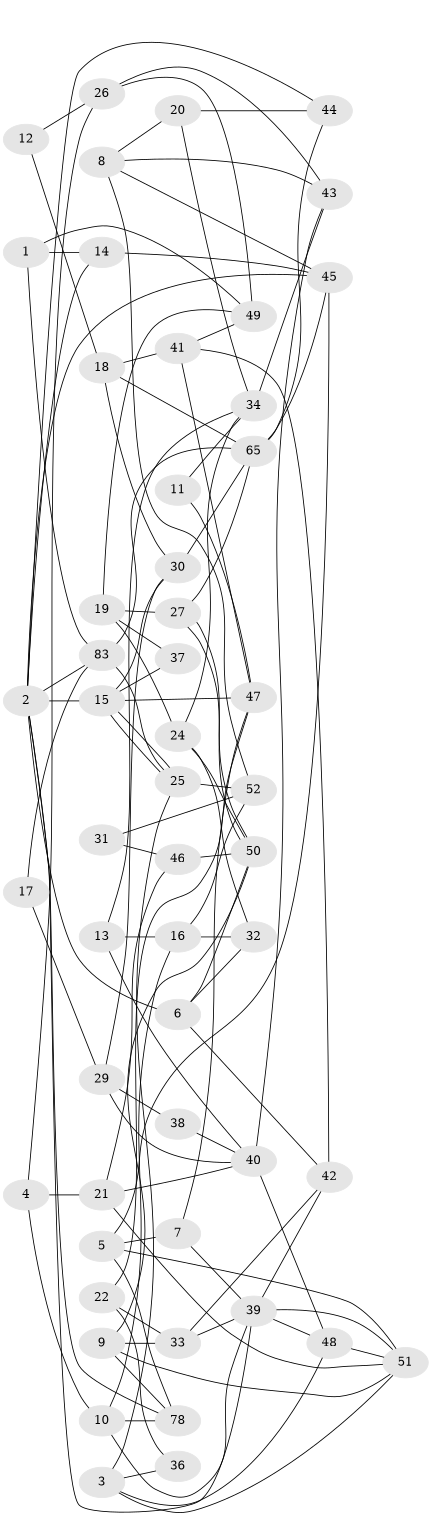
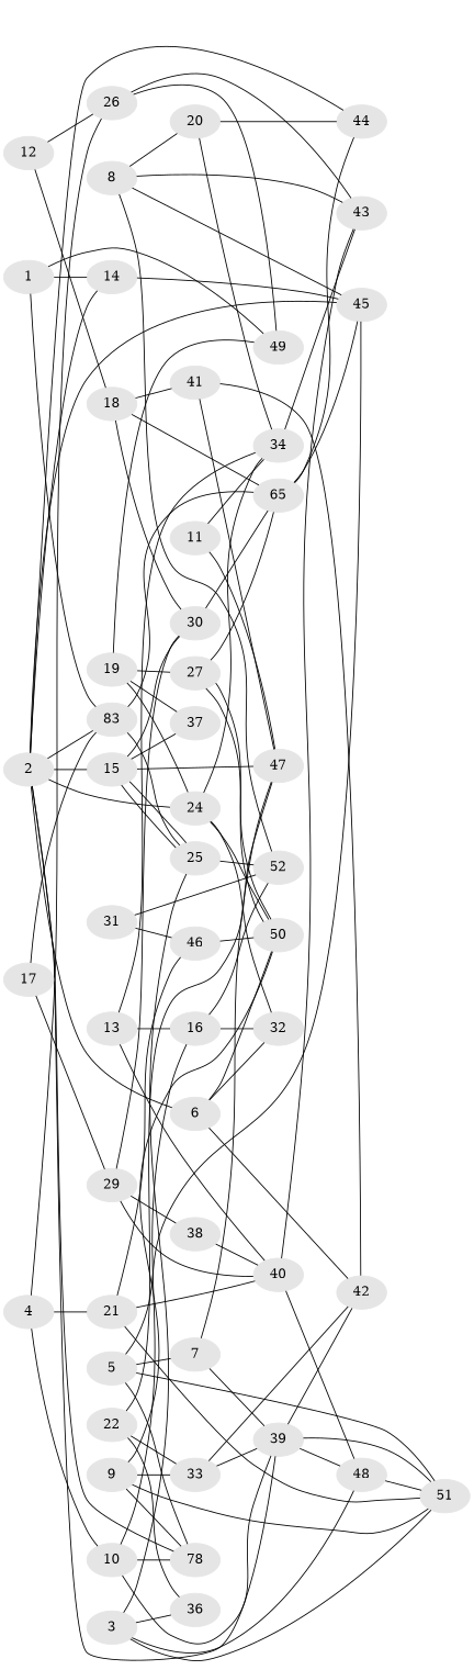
  graph {
    fontname="DejaVu Serif"
    rankdir=LR
    node [color=gray90 fontname="DejaVu Serif" style=filled]
    edge [fontname="DejaVu Serif"]
    n1 [label=83]
    1
    49
    14
    8
    45
    20
    43
    52
    25
    n11 [label=65]
    2
    6
    15
    24
    n16 [label=78]
    39
    44
    32
    42
    50
    47
    30
    37
    34
    48
    51
    3
    36
    4
    10
    21
    26
    16
    40
    46
    5
    7
    9
    33
    11
    12
    18
    41
    13
    17
    29
    38
    19
    27
    22
    31
    n1 -- 25
    n1 -- n11
    1 -- n1
    1 -- 49
    1 -- 14
    14 -- 45
    8 -- 45
    8 -- 20
    8 -- 43
    8 -- 52
    20 -- 44
    20 -- 34
    25 -- 52
    n11 -- 45
    n11 -- 44
    2 -- n1
    2 -- 14
    2 -- 45
    2 -- 6
    2 -- 15
+   2 -- 24
    2 -- n16
    2 -- 39
    2 -- 44
    6 -- 32
    6 -- 42
    6 -- 50
    15 -- 25
    15 -- 25
    15 -- 47
    15 -- 30
    15 -- 37
    24 -- 32
    24 -- 50
    24 -- 34
    39 -- 42
    39 -- 48
    39 -- 51
    30 -- n11
    34 -- 43
    48 -- 51
    3 -- 25
    3 -- 48
    3 -- 51
    3 -- 36
    4 -- 10
    4 -- 21
    4 -- 26
    10 -- n16
    10 -- 39
    10 -- 16
    21 -- 51
    21 -- 40
    21 -- 46
    26 -- 49
    26 -- 43
    16 -- 52
    16 -- 32
    40 -- 43
    40 -- 48
    46 -- 50
    5 -- 45
    5 -- n16
    5 -- 51
    5 -- 7
    7 -- 39
    7 -- 47
    9 -- n16
    9 -- 50
    9 -- 51
    9 -- 33
    33 -- 39
    33 -- 42
    11 -- 47
    11 -- 34
    12 -- 26
    12 -- 18
    18 -- n11
    18 -- 30
    18 -- 41
-   41 -- 49
    41 -- 42
    41 -- 47
    13 -- 34
    13 -- 16
    13 -- 40
    17 -- n1
    17 -- 29
    29 -- 30
    29 -- 40
    29 -- 38
    38 -- 40
    19 -- 49
    19 -- 24
    19 -- 37
    19 -- 27
    27 -- n11
    27 -- 50
    27 -- 50
    22 -- 47
    22 -- 36
    22 -- 33
    31 -- 52
    31 -- 46
  }
